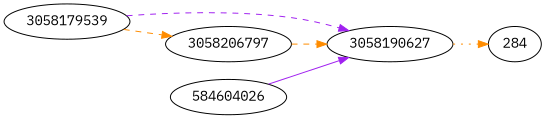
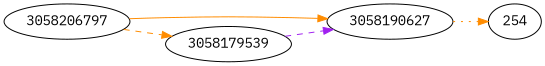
  strict digraph {
    fontname="IBM Plex Mono"
    rankdir=LR
    node [fontname="IBM Plex Mono"]
    edge [color=darkorange fontname="IBM Plex Mono" style=solid]
    3058190627
-   254 [label=284]
+   254
    3058206797
    3058179539
-   584604026
    3058190627 -> 254 [style=dotted]
-   3058206797 -> 3058190627 [style=dashed]
+   3058206797 -> 3058190627
    3058179539 -> 3058190627 [color=purple style=dashed]
-   3058179539 -> 3058206797 [style=dashed]
-   584604026 -> 3058190627 [color=purple]
+   3058206797 -> 3058179539 [style=dashed]
  }
